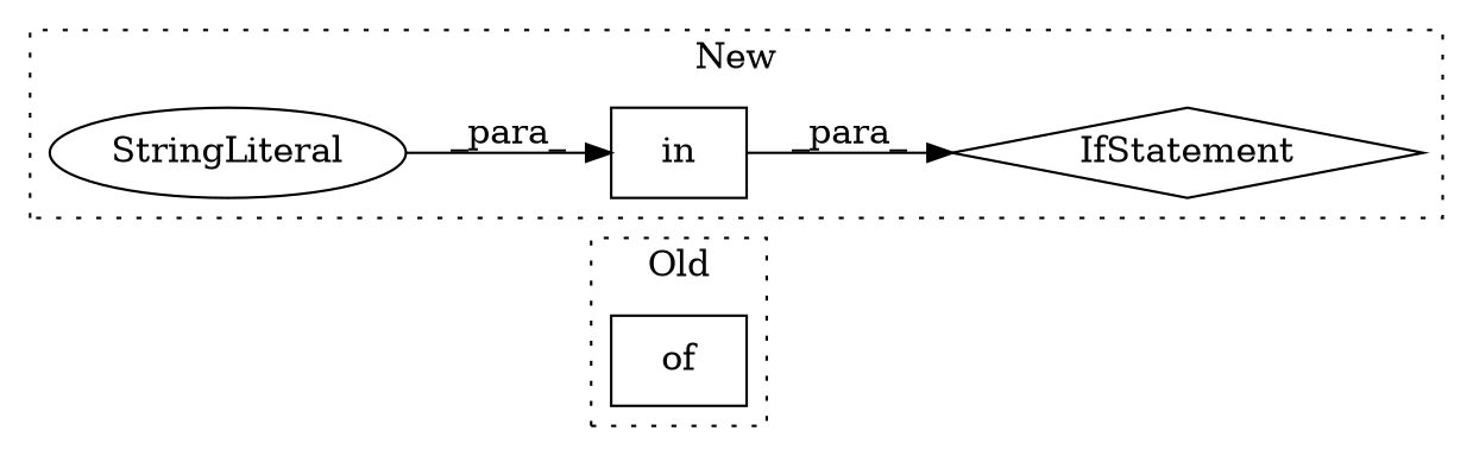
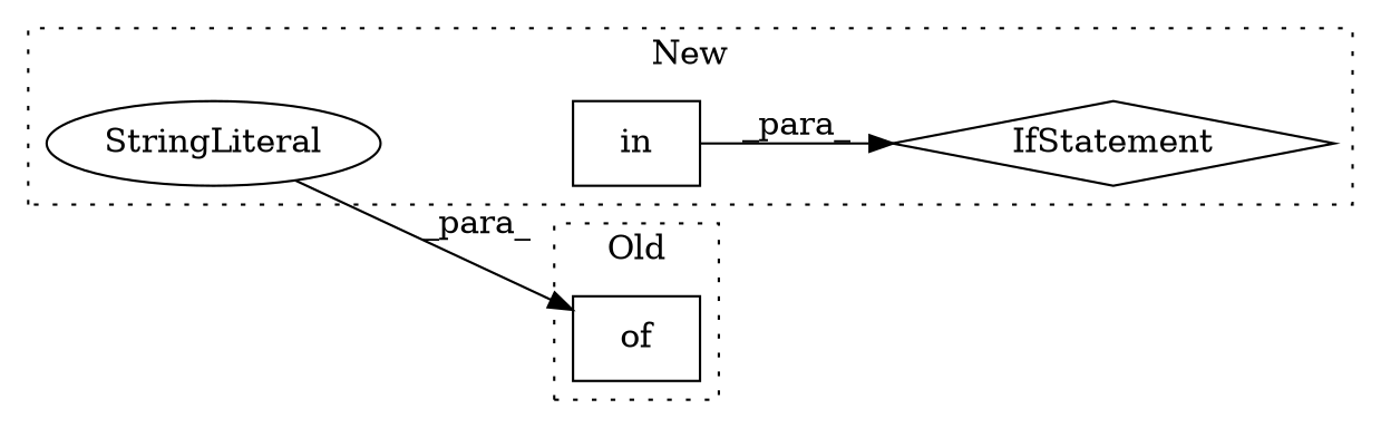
  digraph {
    rankdir=LR
    node [s=8765 shape=box]
    n1 [a=105 l=15 label=in]
    n2 [a=25 l="4,2" label=IfStatement s="8756,8816" shape=diamond]
    n3 [a=45 l=7 label=StringLiteral shape=ellipse]
    n4 [a=32 l="3,1" label=of s="8840,8913"]
    subgraph cluster_1 {
      label=New
      style=dotted
      n1
      n2
      n3
    }
    subgraph cluster_2 {
      label=Old
      style=dotted
      n4
    }
    n1 -> n2 [label=_para_]
-   n3 -> n1 [label=_para_]
+   n3 -> n4 [label=_para_]
  }
